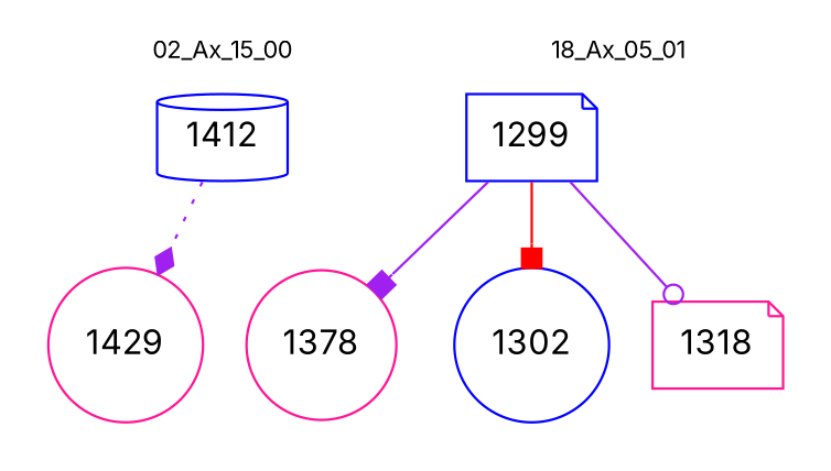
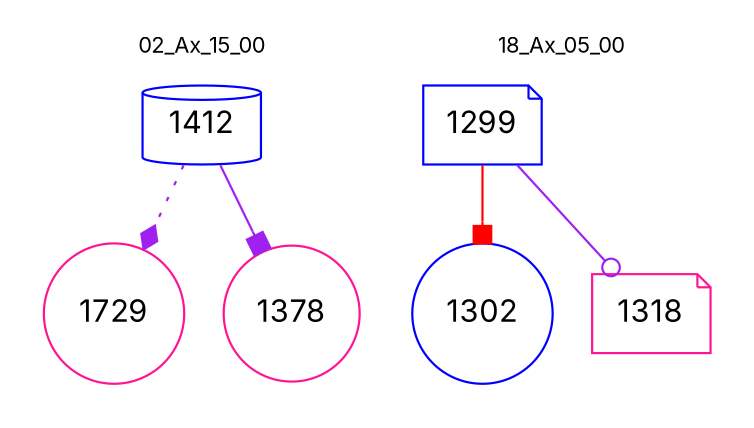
  digraph {
    fontname=Inter
    node [color=blue fontname=Inter shape=circle]
    edge [arrowhead=box color=purple fontname=Inter style=solid]
    n1 [label=1412 shape=cylinder]
    n2 [color=deeppink label=1378]
-   n3 [color=deeppink label=1429]
+   n3 [color=deeppink label=1729]
    n4 [label=1299 shape=note]
    n5 [label=1302]
    n6 [color=deeppink label=1318 shape=note]
    subgraph cluster_1 {
      color=white
      fontsize=10
      label="02_Ax_15_00"
      n1
      n2
      n3
    }
    subgraph cluster_2 {
      color=white
      fontsize=10
-     label="18_Ax_05_01"
+     label="18_Ax_05_00"
      n4
      n5
      n6
    }
-   n4 -> n2
+   n1 -> n2
    n1 -> n3 [arrowhead=diamond style=dotted]
    n4 -> n5 [color=red]
    n4 -> n6 [arrowhead=odot]
  }
